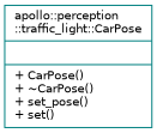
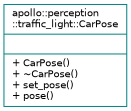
  digraph {
-   n1 [color=teal fillcolor=white fontcolor=black fontname=Helvetica fontsize=10 height=0.2 label="{apollo::perception\l::traffic_light::CarPose\n||+ CarPose()\l+ ~CarPose()\l+ set_pose()\l+ set()\l}" shape=record style=filled width=0.4]
+   n1 [color=teal fillcolor=white fontcolor=black fontname=Helvetica fontsize=10 height=0.2 label="{apollo::perception\l::traffic_light::CarPose\n||+ CarPose()\l+ ~CarPose()\l+ set_pose()\l+ pose()\l}" shape=record style=filled width=0.4]
  }
